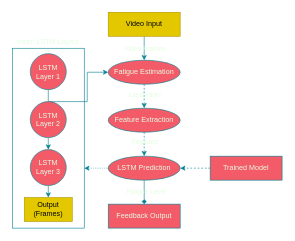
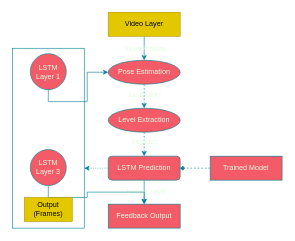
  <mxCell id="0" />
  <mxCell id="1" parent="0" />
  <mxCell id="2" style="edgeStyle=orthogonalEdgeStyle;rounded=0;orthogonalLoop=1;jettySize=auto;html=1;entryX=0.5;entryY=0;entryDx=0;entryDy=0;labelBackgroundColor=none;strokeColor=#028090;fontColor=default;" edge="1" parent="1" source="4" target="7"><mxGeometry relative="1" as="geometry" /></mxCell>
  <mxCell id="3" value="Video Frames" style="edgeLabel;html=1;align=center;verticalAlign=middle;resizable=0;points=[];labelBackgroundColor=none;fontColor=#E4FDE1;" vertex="1" connectable="0" parent="2"><mxGeometry x="-0.24" relative="1" as="geometry"><mxPoint y="5" as="offset" /></mxGeometry></mxCell>
- <mxCell id="4" value="Video Input" style="rounded=0;whiteSpace=wrap;html=1;labelBackgroundColor=none;fillColor=light-dark(#E3C800,#FF9933);strokeColor=light-dark(#B09500,#3FABB9);fontColor=light-dark(#000000,#000000);" vertex="1" parent="1"><mxGeometry x="180" y="20" width="120" height="40" as="geometry" /></mxCell>
+ <mxCell id="4" value="Video Layer" style="rounded=0;whiteSpace=wrap;html=1;labelBackgroundColor=none;fillColor=light-dark(#E3C800,#FF9933);strokeColor=light-dark(#B09500,#3FABB9);fontColor=light-dark(#000000,#000000);" vertex="1" parent="1"><mxGeometry x="180" y="20" width="120" height="40" as="geometry" /></mxCell>
  <mxCell id="5" style="edgeStyle=orthogonalEdgeStyle;rounded=0;orthogonalLoop=1;jettySize=auto;html=1;exitX=0.5;exitY=1;exitDx=0;exitDy=0;entryX=0.5;entryY=0;entryDx=0;entryDy=0;labelBackgroundColor=none;strokeColor=#028090;fontColor=default;dashed=1;" edge="1" parent="1" source="7" target="10"><mxGeometry relative="1" as="geometry" /></mxCell>
  <mxCell id="6" value="Landmarks" style="edgeLabel;html=1;align=center;verticalAlign=middle;resizable=0;points=[];labelBackgroundColor=none;fontColor=#E4FDE1;" vertex="1" connectable="0" parent="5"><mxGeometry x="-0.4" y="1" relative="1" as="geometry"><mxPoint x="-1" y="5" as="offset" /></mxGeometry></mxCell>
- <mxCell id="7" value="Fatigue Estimation" style="ellipse;whiteSpace=wrap;html=1;labelBackgroundColor=none;fillColor=light-dark(#F45B69,#99CCFF);strokeColor=#028090;fontColor=#E4FDE1;" vertex="1" parent="1"><mxGeometry x="180" y="100" width="120" height="40" as="geometry" /></mxCell>
+ <mxCell id="7" value="Pose Estimation" style="ellipse;whiteSpace=wrap;html=1;labelBackgroundColor=none;fillColor=light-dark(#F45B69,#99CCFF);strokeColor=#028090;fontColor=#E4FDE1;" vertex="1" parent="1"><mxGeometry x="180" y="100" width="120" height="40" as="geometry" /></mxCell>
  <mxCell id="8" style="edgeStyle=orthogonalEdgeStyle;rounded=0;orthogonalLoop=1;jettySize=auto;html=1;exitX=0.5;exitY=1;exitDx=0;exitDy=0;entryX=0.5;entryY=0;entryDx=0;entryDy=0;labelBackgroundColor=none;strokeColor=#028090;fontColor=default;dashed=1;" edge="1" parent="1" source="10" target="14"><mxGeometry relative="1" as="geometry" /></mxCell>
  <mxCell id="9" value="Features" style="edgeLabel;html=1;align=center;verticalAlign=middle;resizable=0;points=[];labelBackgroundColor=none;fontColor=#E4FDE1;" vertex="1" connectable="0" parent="8"><mxGeometry x="0.067" y="1" relative="1" as="geometry"><mxPoint x="-1" y="-5" as="offset" /></mxGeometry></mxCell>
- <mxCell id="10" value="Feature Extraction" style="ellipse;whiteSpace=wrap;html=1;labelBackgroundColor=none;fillColor=light-dark(#F45B69,#99CCFF);strokeColor=#028090;fontColor=#E4FDE1;" vertex="1" parent="1"><mxGeometry x="180" y="180" width="120" height="40" as="geometry" /></mxCell>
- <mxCell id="11" style="edgeStyle=orthogonalEdgeStyle;rounded=0;orthogonalLoop=1;jettySize=auto;html=1;exitX=0.5;exitY=1;exitDx=0;exitDy=0;entryX=0.5;entryY=0;entryDx=0;entryDy=0;strokeColor=#028090;fontColor=#E4FDE1;fillColor=#F45B69;endArrow=diamond;" edge="1" parent="1" source="14" target="23"><mxGeometry relative="1" as="geometry" /></mxCell>
+ <mxCell id="10" value="Level Extraction" style="ellipse;whiteSpace=wrap;html=1;labelBackgroundColor=none;fillColor=light-dark(#F45B69,#99CCFF);strokeColor=#028090;fontColor=#E4FDE1;" vertex="1" parent="1"><mxGeometry x="180" y="180" width="120" height="40" as="geometry" /></mxCell>
+ <mxCell id="11" style="edgeStyle=orthogonalEdgeStyle;rounded=0;orthogonalLoop=1;jettySize=auto;html=1;exitX=0.5;exitY=1;exitDx=0;exitDy=0;entryX=0.5;entryY=0;entryDx=0;entryDy=0;strokeColor=#028090;fontColor=#E4FDE1;fillColor=#F45B69;" edge="1" parent="1" source="14" target="23"><mxGeometry relative="1" as="geometry" /></mxCell>
  <mxCell id="12" value="" style="edgeLabel;html=1;align=center;verticalAlign=middle;resizable=0;points=[];strokeColor=#028090;fontColor=#E4FDE1;fillColor=#F45B69;" vertex="1" connectable="0" parent="11"><mxGeometry x="-0.108" y="-1" relative="1" as="geometry"><mxPoint as="offset" /></mxGeometry></mxCell>
  <mxCell id="13" value="&lt;span&gt;Fatigue Level&lt;/span&gt;" style="edgeLabel;html=1;align=center;verticalAlign=middle;resizable=0;points=[];strokeColor=#028090;fontColor=#E4FDE1;fillColor=#F45B69;labelBackgroundColor=none;" vertex="1" connectable="0" parent="11"><mxGeometry x="-0.108" y="2" relative="1" as="geometry"><mxPoint as="offset" /></mxGeometry></mxCell>
- <mxCell id="14" value="LSTM Prediction" style="ellipse;whiteSpace=wrap;html=1;labelBackgroundColor=none;fillColor=light-dark(#F45B69,#99CCFF);strokeColor=#028090;fontColor=#E4FDE1;" vertex="1" parent="1"><mxGeometry x="180" y="260" width="120" height="40" as="geometry" /></mxCell>
- <mxCell id="15" style="edgeStyle=orthogonalEdgeStyle;rounded=0;orthogonalLoop=1;jettySize=auto;html=1;exitX=0;exitY=0.5;exitDx=0;exitDy=0;entryX=1;entryY=0.5;entryDx=0;entryDy=0;dashed=1;labelBackgroundColor=none;strokeColor=#028090;fontColor=default;" edge="1" parent="1" source="16" target="14"><mxGeometry relative="1" as="geometry" /></mxCell>
+ <mxCell id="14" value="LSTM Prediction" style="whiteSpace=wrap;html=1;labelBackgroundColor=none;fillColor=light-dark(#F45B69,#99CCFF);strokeColor=#028090;fontColor=#E4FDE1;rounded=1;" vertex="1" parent="1"><mxGeometry x="180" y="260" width="120" height="40" as="geometry" /></mxCell>
+ <mxCell id="15" style="edgeStyle=orthogonalEdgeStyle;rounded=0;orthogonalLoop=1;jettySize=auto;html=1;exitX=0;exitY=0.5;exitDx=0;exitDy=0;entryX=1;entryY=0.5;entryDx=0;entryDy=0;dashed=1;labelBackgroundColor=none;strokeColor=#028090;fontColor=default;endArrow=diamond;" edge="1" parent="1" source="16" target="14"><mxGeometry relative="1" as="geometry" /></mxCell>
  <mxCell id="16" value="Trained Model" style="rounded=0;whiteSpace=wrap;html=1;labelBackgroundColor=none;fillColor=light-dark(#F45B69,#FF9933);strokeColor=#028090;fontColor=#E4FDE1;" vertex="1" parent="1"><mxGeometry x="350" y="260" width="120" height="40" as="geometry" /></mxCell>
  <mxCell id="17" style="edgeStyle=orthogonalEdgeStyle;rounded=0;orthogonalLoop=1;jettySize=auto;html=1;exitX=0.5;exitY=1;exitDx=0;exitDy=0;strokeColor=#028090;fontColor=#E4FDE1;fillColor=#F45B69;" edge="1" parent="1" source="18" target="7"><mxGeometry relative="1" as="geometry" /></mxCell>
  <mxCell id="18" value="LSTM Layer 1" style="ellipse;whiteSpace=wrap;html=1;aspect=fixed;labelBackgroundColor=none;fillColor=light-dark(#F45B69,#CC99FF);strokeColor=#028090;fontColor=#E4FDE1;" vertex="1" parent="1"><mxGeometry x="50" y="89" width="60" height="60" as="geometry" /></mxCell>
- <mxCell id="19" style="edgeStyle=orthogonalEdgeStyle;rounded=0;orthogonalLoop=1;jettySize=auto;html=1;exitX=0.5;exitY=1;exitDx=0;exitDy=0;entryX=0.5;entryY=0;entryDx=0;entryDy=0;strokeColor=#028090;fontColor=#E4FDE1;fillColor=#F45B69;" edge="1" parent="1" source="20" target="22"><mxGeometry relative="1" as="geometry" /></mxCell>
- <mxCell id="20" value="LSTM Layer 2" style="ellipse;whiteSpace=wrap;html=1;aspect=fixed;labelBackgroundColor=none;fillColor=light-dark(#F45B69,#CC99FF);strokeColor=#028090;fontColor=#E4FDE1;" vertex="1" parent="1"><mxGeometry x="50" y="169" width="60" height="60" as="geometry" /></mxCell>
- <mxCell id="21" style="edgeStyle=orthogonalEdgeStyle;rounded=0;orthogonalLoop=1;jettySize=auto;html=1;exitX=0.5;exitY=1;exitDx=0;exitDy=0;entryX=0.5;entryY=0;entryDx=0;entryDy=0;strokeColor=#028090;fontColor=#E4FDE1;fillColor=#F45B69;" edge="1" parent="1" source="22" target="24"><mxGeometry relative="1" as="geometry" /></mxCell>
+ <mxCell id="21" style="edgeStyle=orthogonalEdgeStyle;rounded=0;orthogonalLoop=1;jettySize=auto;html=1;exitX=0.5;exitY=1;exitDx=0;exitDy=0;strokeColor=#028090;fontColor=#E4FDE1;fillColor=#F45B69;" edge="1" parent="1" source="22" target="23"><mxGeometry relative="1" as="geometry" /></mxCell>
  <mxCell id="22" value="LSTM Layer 3" style="ellipse;whiteSpace=wrap;html=1;aspect=fixed;labelBackgroundColor=none;fillColor=light-dark(#F45B69,#CC99FF);strokeColor=#028090;fontColor=#E4FDE1;" vertex="1" parent="1"><mxGeometry x="50" y="249" width="60" height="60" as="geometry" /></mxCell>
  <mxCell id="23" value="Feedback Output" style="rounded=0;whiteSpace=wrap;html=1;labelBackgroundColor=none;fillColor=light-dark(#F45B69,#FF9933);strokeColor=#028090;fontColor=#E4FDE1;" vertex="1" parent="1"><mxGeometry x="180" y="340" width="120" height="40" as="geometry" /></mxCell>
  <mxCell id="24" value="Output (Frames)" style="rounded=0;whiteSpace=wrap;html=1;labelBackgroundColor=none;fillColor=light-dark(#E3C800,#FF99CC);strokeColor=light-dark(#B09500,#3FABB9);fontColor=light-dark(#000000,#000000);" vertex="1" parent="1"><mxGeometry x="40" y="329" width="80" height="40" as="geometry" /></mxCell>
- <mxCell id="25" value="Inset: LSTM Layers" style="text;html=1;align=center;verticalAlign=middle;whiteSpace=wrap;rounded=0;fontColor=#E4FDE1;" vertex="1" parent="1"><mxGeometry x="25" y="60" width="110" height="20" as="geometry" /></mxCell>
  <mxCell id="26" value="" style="rounded=0;whiteSpace=wrap;html=1;strokeColor=#028090;fontColor=#E4FDE1;fillColor=none;" vertex="1" parent="1"><mxGeometry x="20" y="80" width="120" height="300" as="geometry" /></mxCell>
  <mxCell id="27" style="edgeStyle=orthogonalEdgeStyle;rounded=0;orthogonalLoop=1;jettySize=auto;html=1;exitX=0;exitY=0.5;exitDx=0;exitDy=0;entryX=1;entryY=0.667;entryDx=0;entryDy=0;entryPerimeter=0;strokeColor=#028090;fontColor=#E4FDE1;fillColor=#F45B69;dashed=1;dashPattern=1 2;" edge="1" parent="1" source="14" target="26"><mxGeometry relative="1" as="geometry" /></mxCell>
